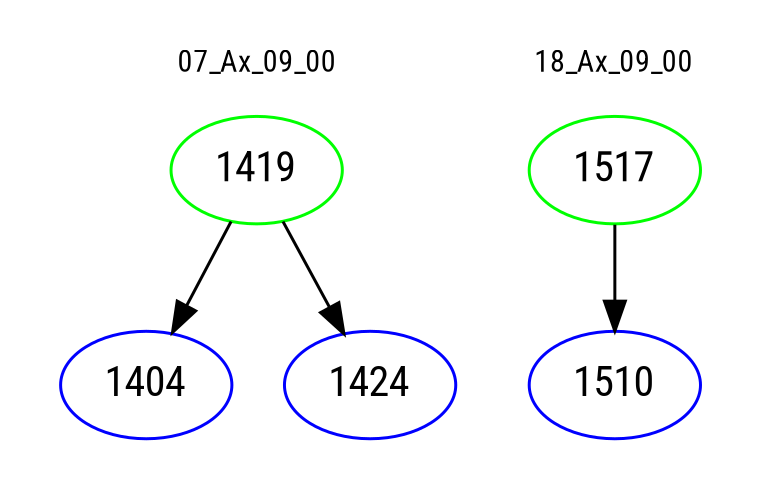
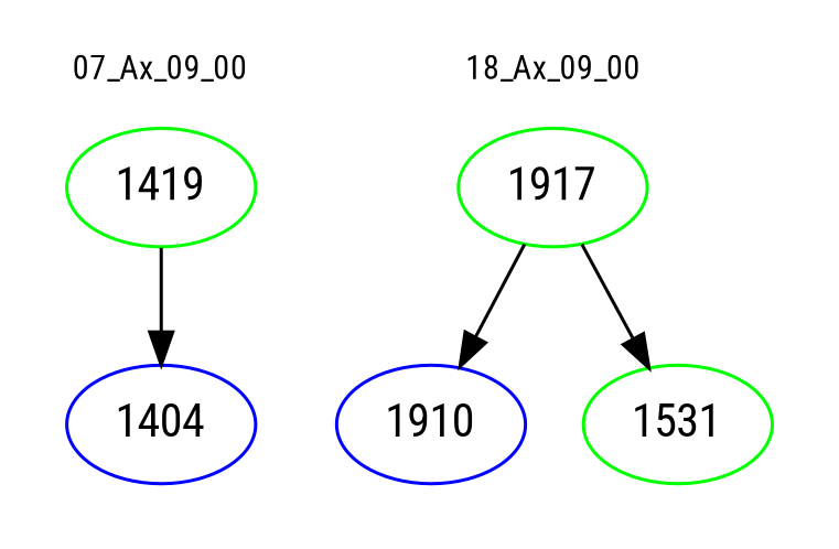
  digraph {
    fontname="Roboto Condensed"
    node [color=green fontname="Roboto Condensed"]
    edge [color=black fontname="Roboto Condensed"]
    n1 [label=1419]
    n2 [color=blue label=1404]
-   n3 [color=blue label=1424]
-   n4 [label=1517]
-   n5 [color=blue label=1510]
+   n4 [label=1917]
+   n5 [color=blue label=1910]
+   n6 [label=1531]
    subgraph cluster_1 {
      color=white
      fontsize=10
      label="07_Ax_09_00"
      n1
      n2
-     n3
    }
    subgraph cluster_2 {
      color=white
      fontsize=10
      label="18_Ax_09_00"
      n4
      n5
+     n6
    }
    n1 -> n2
-   n1 -> n3
    n4 -> n5
+   n4 -> n6
  }
